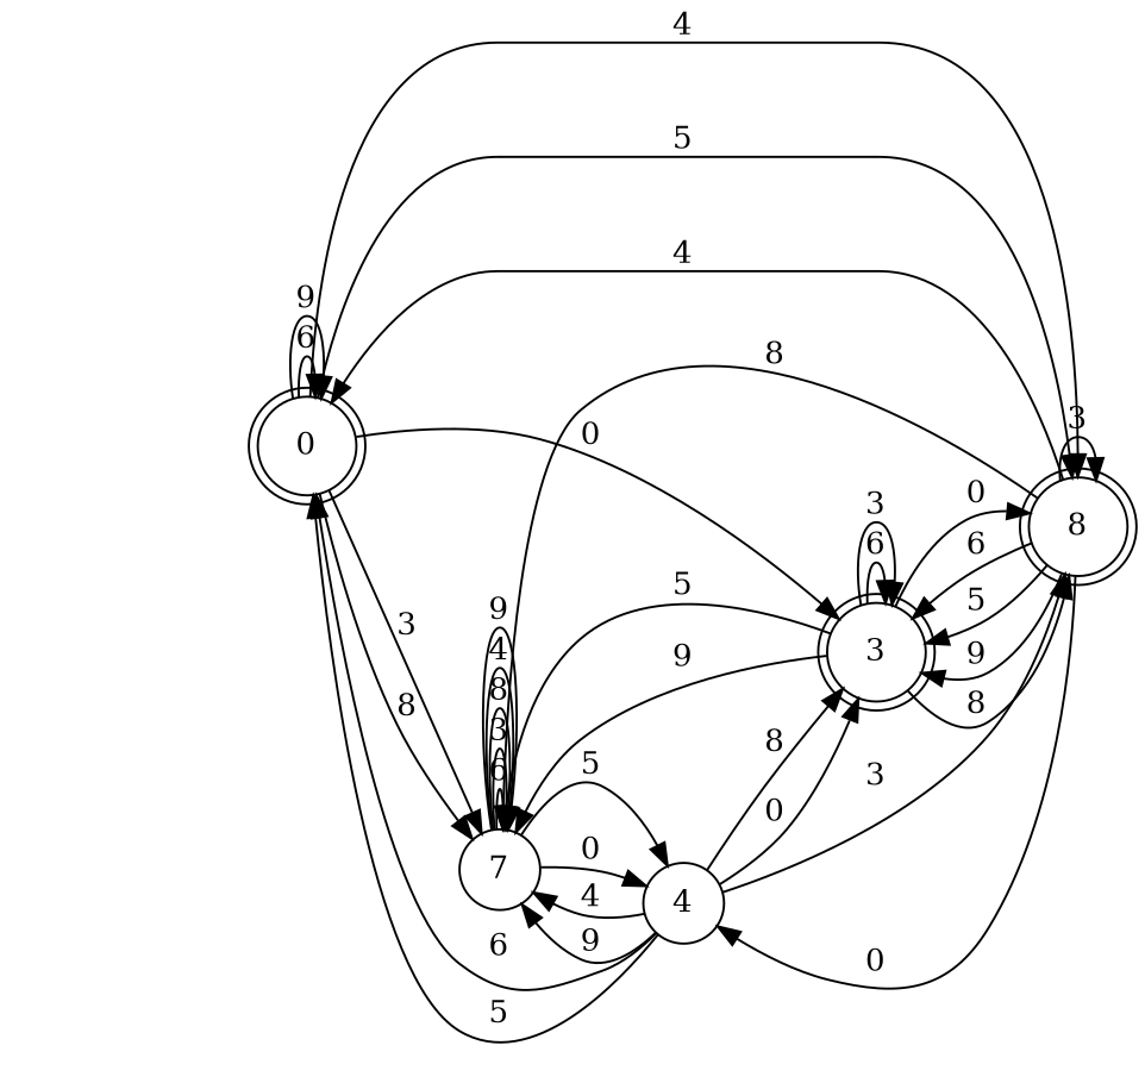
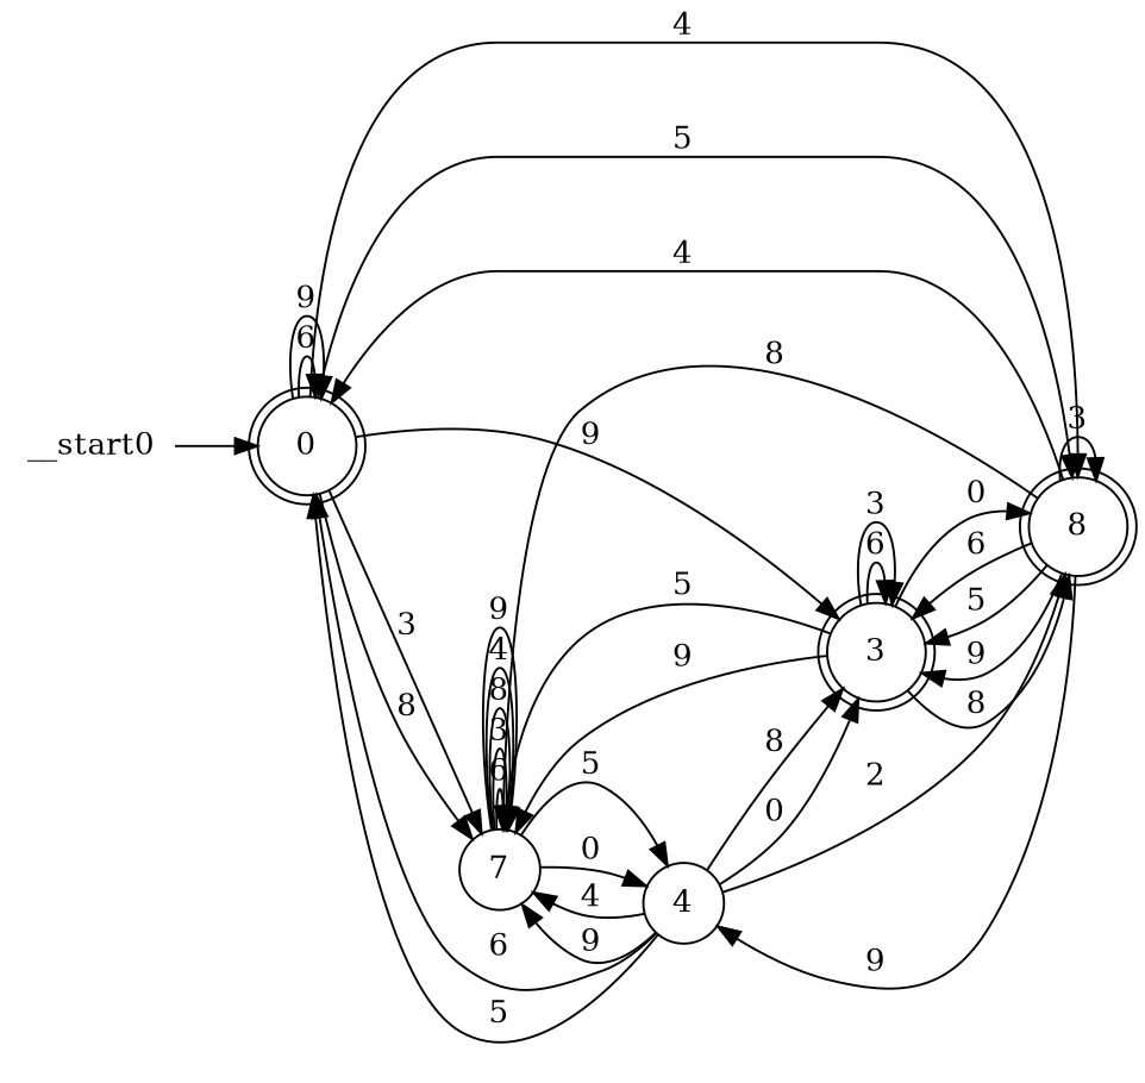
  digraph {
    rankdir=LR
    node [shape=doublecircle]
    n1 [label=0]
    n2 [label=7 shape=circle]
    n3 [label=8]
    n4 [label=3]
    n5 [label=4 shape=circle]
+   __start0 [height=0 shape=none width=0]
    n1 -> n1 [label=6]
    n1 -> n1 [label=9]
    n1 -> n2 [label=3]
    n1 -> n2 [label=8]
    n1 -> n3 [label=4]
    n1 -> n3 [label=5]
-   n1 -> n4 [label=0]
+   n1 -> n4 [label=9]
    n2 -> n2 [label=6]
    n2 -> n2 [label=3]
    n2 -> n2 [label=8]
    n2 -> n2 [label=4]
    n2 -> n2 [label=9]
    n2 -> n5 [label=5]
    n2 -> n5 [label=0]
    n3 -> n1 [label=4]
    n3 -> n2 [label=8]
    n3 -> n3 [label=3]
    n3 -> n4 [label=6]
    n3 -> n4 [label=5]
    n3 -> n4 [label=9]
-   n3 -> n5 [label=0]
+   n3 -> n5 [label=9]
    n4 -> n2 [label=5]
    n4 -> n2 [label=9]
    n4 -> n3 [label=8]
    n4 -> n3 [label=0]
    n4 -> n4 [label=6]
    n4 -> n4 [label=3]
    n5 -> n1 [label=6]
    n5 -> n1 [label=5]
    n5 -> n2 [label=4]
    n5 -> n2 [label=9]
-   n5 -> n3 [label=3]
+   n5 -> n3 [label=2]
    n5 -> n4 [label=8]
    n5 -> n4 [label=0]
+   __start0 -> n1
  }
